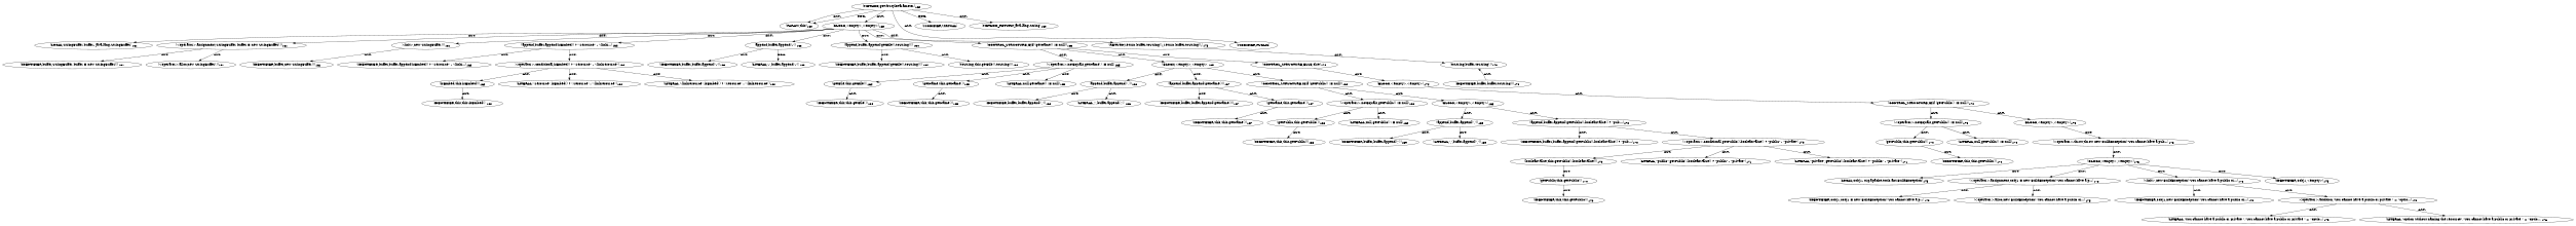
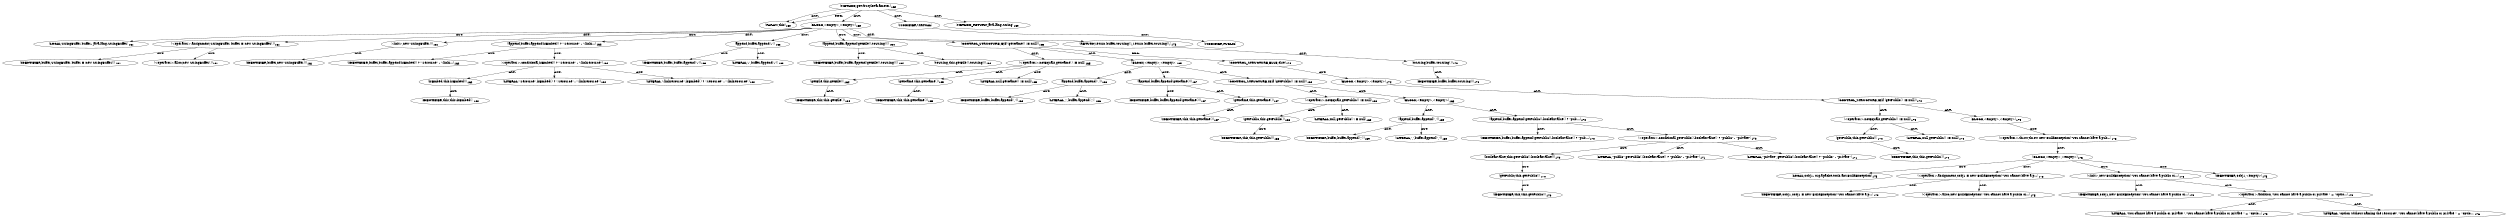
  digraph {
    n1 [label=<(METHOD,getVbStyleParameter)<SUB>160</SUB>>]
    n2 [label=<(PARAM,this)<SUB>160</SUB>>]
    n3 [label=<(BLOCK,&lt;empty&gt;,&lt;empty&gt;)<SUB>160</SUB>>]
    n4 [label=<(MODIFIER,PUBLIC)>]
    n5 [label=<(MODIFIER,VIRTUAL)>]
    n6 [label=<(METHOD_RETURN,java.lang.String)<SUB>160</SUB>>]
    n7 [label=<(LOCAL,StringBuffer buffer: java.lang.StringBuffer)<SUB>161</SUB>>]
    n8 [label=<(&lt;operator&gt;.assignment,StringBuffer buffer = new StringBuffer())<SUB>161</SUB>>]
    n9 [label=<(&lt;init&gt;,new StringBuffer())<SUB>161</SUB>>]
    n10 [label=<(append,buffer.append(isEmbed() ? &quot;/resource&quot; : &quot;/linkr...)<SUB>162</SUB>>]
    n11 [label=<(append,buffer.append(':'))<SUB>163</SUB>>]
    n12 [label=<(append,buffer.append(getFile().toString()))<SUB>134</SUB>>]
    n13 [label=<(CONTROL_STRUCTURE,IF,if (getName() != null))<SUB>165</SUB>>]
    n14 [label=<(RETURN,return buffer.toString();,return buffer.toString();)<SUB>178</SUB>>]
    n15 [label=<(IDENTIFIER,buffer,StringBuffer buffer = new StringBuffer())<SUB>161</SUB>>]
    n16 [label=<(&lt;operator&gt;.alloc,new StringBuffer())<SUB>161</SUB>>]
    n17 [label=<(IDENTIFIER,buffer,new StringBuffer())<SUB>161</SUB>>]
    n18 [label=<(IDENTIFIER,buffer,buffer.append(isEmbed() ? &quot;/resource&quot; : &quot;/linkr...)<SUB>162</SUB>>]
    n19 [label=<(&lt;operator&gt;.conditional,isEmbed() ? &quot;/resource&quot; : &quot;/linkresource&quot;)<SUB>162</SUB>>]
    n20 [label=<(IDENTIFIER,buffer,buffer.append(':'))<SUB>163</SUB>>]
    n21 [label=<(LITERAL,':',buffer.append(':'))<SUB>163</SUB>>]
    n22 [label=<(IDENTIFIER,buffer,buffer.append(getFile().toString()))<SUB>164</SUB>>]
    n23 [label=<(toString,this.getFile().toString())<SUB>164</SUB>>]
    n24 [label=<(&lt;operator&gt;.notEquals,getName() != null)<SUB>165</SUB>>]
    n25 [label=<(BLOCK,&lt;empty&gt;,&lt;empty&gt;)<SUB>165</SUB>>]
    n26 [label=<(CONTROL_STRUCTURE,ELSE,else)<SUB>174</SUB>>]
    n27 [label=<(toString,buffer.toString())<SUB>178</SUB>>]
    n28 [label=<(isEmbed,this.isEmbed())<SUB>162</SUB>>]
    n29 [label=<(LITERAL,&quot;/resource&quot;,isEmbed() ? &quot;/resource&quot; : &quot;/linkresource&quot;)<SUB>162</SUB>>]
    n30 [label=<(LITERAL,&quot;/linkresource&quot;,isEmbed() ? &quot;/resource&quot; : &quot;/linkresource&quot;)<SUB>162</SUB>>]
    n31 [label=<(IDENTIFIER,this,this.isEmbed())<SUB>162</SUB>>]
    n32 [label=<(getFile,this.getFile())<SUB>164</SUB>>]
    n33 [label=<(IDENTIFIER,this,this.getFile())<SUB>164</SUB>>]
    n34 [label=<(getName,this.getName())<SUB>165</SUB>>]
    n35 [label=<(LITERAL,null,getName() != null)<SUB>165</SUB>>]
    n36 [label=<(append,buffer.append(','))<SUB>166</SUB>>]
    n37 [label=<(append,buffer.append(getName()))<SUB>167</SUB>>]
    n38 [label=<(CONTROL_STRUCTURE,IF,if (getPublic() != null))<SUB>168</SUB>>]
    n39 [label=<(BLOCK,&lt;empty&gt;,&lt;empty&gt;)<SUB>174</SUB>>]
    n40 [label=<(IDENTIFIER,this,this.getName())<SUB>165</SUB>>]
    n41 [label=<(IDENTIFIER,buffer,buffer.append(','))<SUB>166</SUB>>]
    n42 [label=<(LITERAL,',',buffer.append(','))<SUB>166</SUB>>]
    n43 [label=<(IDENTIFIER,buffer,buffer.append(getName()))<SUB>167</SUB>>]
    n44 [label=<(getName,this.getName())<SUB>167</SUB>>]
    n45 [label=<(&lt;operator&gt;.notEquals,getPublic() != null)<SUB>168</SUB>>]
    n46 [label=<(BLOCK,&lt;empty&gt;,&lt;empty&gt;)<SUB>168</SUB>>]
    n47 [label=<(IDENTIFIER,this,this.getName())<SUB>167</SUB>>]
    n48 [label=<(getPublic,this.getPublic())<SUB>168</SUB>>]
    n49 [label=<(LITERAL,null,getPublic() != null)<SUB>168</SUB>>]
    n50 [label=<(append,buffer.append(','))<SUB>169</SUB>>]
    n51 [label=<(append,buffer.append(getPublic().booleanValue() ? &quot;pub...)<SUB>170</SUB>>]
    n52 [label=<(IDENTIFIER,this,this.getPublic())<SUB>168</SUB>>]
    n53 [label=<(IDENTIFIER,buffer,buffer.append(','))<SUB>169</SUB>>]
    n54 [label=<(LITERAL,',',buffer.append(','))<SUB>169</SUB>>]
    n55 [label=<(IDENTIFIER,buffer,buffer.append(getPublic().booleanValue() ? &quot;pub...)<SUB>170</SUB>>]
    n56 [label=<(&lt;operator&gt;.conditional,getPublic().booleanValue() ? &quot;public&quot; : &quot;private&quot;)<SUB>170</SUB>>]
    n57 [label=<(booleanValue,this.getPublic().booleanValue())<SUB>170</SUB>>]
    n58 [label=<(LITERAL,&quot;public&quot;,getPublic().booleanValue() ? &quot;public&quot; : &quot;private&quot;)<SUB>171</SUB>>]
    n59 [label=<(LITERAL,&quot;private&quot;,getPublic().booleanValue() ? &quot;public&quot; : &quot;private&quot;)<SUB>171</SUB>>]
    n60 [label=<(getPublic,this.getPublic())<SUB>170</SUB>>]
    n61 [label=<(IDENTIFIER,this,this.getPublic())<SUB>170</SUB>>]
    n62 [label=<(CONTROL_STRUCTURE,IF,if (getPublic() != null))<SUB>174</SUB>>]
    n63 [label=<(&lt;operator&gt;.notEquals,getPublic() != null)<SUB>174</SUB>>]
    n64 [label=<(BLOCK,&lt;empty&gt;,&lt;empty&gt;)<SUB>174</SUB>>]
    n65 [label=<(getPublic,this.getPublic())<SUB>174</SUB>>]
    n66 [label=<(LITERAL,null,getPublic() != null)<SUB>174</SUB>>]
    n67 [label=<(&lt;operator&gt;.throw,throw new BuildException(&quot;You cannot have a pub...)<SUB>175</SUB>>]
    n68 [label=<(IDENTIFIER,this,this.getPublic())<SUB>174</SUB>>]
    n69 [label=<(BLOCK,&lt;empty&gt;,&lt;empty&gt;)<SUB>175</SUB>>]
    n70 [label=<(LOCAL,$obj1: org.apache.tools.ant.BuildException)<SUB>175</SUB>>]
    n71 [label=<(&lt;operator&gt;.assignment,$obj1 = new BuildException(&quot;You cannot have a p...)<SUB>175</SUB>>]
    n72 [label=<(&lt;init&gt;,new BuildException(&quot;You cannot have a public or...)<SUB>175</SUB>>]
    n73 [label=<(IDENTIFIER,$obj1,&lt;empty&gt;)<SUB>175</SUB>>]
    n74 [label=<(IDENTIFIER,$obj1,$obj1 = new BuildException(&quot;You cannot have a p...)<SUB>175</SUB>>]
    n75 [label=<(&lt;operator&gt;.alloc,new BuildException(&quot;You cannot have a public or...)<SUB>175</SUB>>]
    n76 [label=<(IDENTIFIER,$obj1,new BuildException(&quot;You cannot have a public or...)<SUB>175</SUB>>]
    n77 [label=<(&lt;operator&gt;.addition,&quot;You cannot have a public or private &quot; + &quot;optio...)<SUB>175</SUB>>]
    n78 [label=<(LITERAL,&quot;You cannot have a public or private &quot;,&quot;You cannot have a public or private &quot; + &quot;optio...)<SUB>175</SUB>>]
    n79 [label=<(LITERAL,&quot;option without naming the resource&quot;,&quot;You cannot have a public or private &quot; + &quot;optio...)<SUB>176</SUB>>]
    n80 [label=<(IDENTIFIER,buffer,buffer.toString())<SUB>178</SUB>>]
    n1 -> n2 [label="AST: "]
    n1 -> n2 [label="DDG: "]
    n1 -> n3 [label="AST: "]
-   n1 -> n4 [label="AST: "]
-   n1 -> n5 [label="DDG: "]
+   n5 -> n4 [label="AST: "]
+   n1 -> n5 [label="AST: "]
    n1 -> n6 [label="AST: "]
    n3 -> n7 [label="AST: "]
    n3 -> n8 [label="AST: "]
    n3 -> n9 [label="AST: "]
    n3 -> n10 [label="AST: "]
    n3 -> n11 [label="AST: "]
    n3 -> n12 [label="AST: "]
    n3 -> n13 [label="AST: "]
    n3 -> n14 [label="AST: "]
    n8 -> n15 [label="AST: "]
    n8 -> n16 [label="AST: "]
    n9 -> n17 [label="AST: "]
    n10 -> n18 [label="AST: "]
    n10 -> n19 [label="AST: "]
    n11 -> n20 [label="AST: "]
-   n11 -> n21 [label="DDG: "]
+   n11 -> n21 [label="AST: "]
    n12 -> n22 [label="AST: "]
    n12 -> n23 [label="AST: "]
    n13 -> n24 [label="AST: "]
    n13 -> n25 [label="AST: "]
-   n13 -> n26 [label="AST: "]
+   n13 -> n26 [label="DDG: "]
    n14 -> n27 [label="AST: "]
    n19 -> n28 [label="AST: "]
    n19 -> n29 [label="AST: "]
    n19 -> n30 [label="AST: "]
    n24 -> n32 [label="AST: "]
    n24 -> n34 [label="AST: "]
    n24 -> n35 [label="AST: "]
    n25 -> n36 [label="AST: "]
    n25 -> n37 [label="AST: "]
    n25 -> n38 [label="AST: "]
    n26 -> n39 [label="AST: "]
-   n80 -> n27 [label="AST: "]
+   n27 -> n80 [label="AST: "]
    n28 -> n31 [label="AST: "]
    n32 -> n33 [label="AST: "]
    n34 -> n40 [label="AST: "]
    n36 -> n41 [label="AST: "]
    n36 -> n42 [label="AST: "]
    n37 -> n43 [label="AST: "]
    n37 -> n44 [label="AST: "]
    n38 -> n45 [label="AST: "]
    n38 -> n46 [label="AST: "]
    n39 -> n62 [label="AST: "]
    n44 -> n47 [label="AST: "]
    n45 -> n48 [label="AST: "]
    n45 -> n49 [label="AST: "]
    n46 -> n50 [label="AST: "]
    n46 -> n51 [label="AST: "]
    n48 -> n52 [label="AST: "]
    n50 -> n53 [label="AST: "]
    n50 -> n54 [label="AST: "]
    n51 -> n55 [label="AST: "]
    n51 -> n56 [label="AST: "]
    n56 -> n57 [label="AST: "]
    n56 -> n58 [label="AST: "]
    n56 -> n59 [label="AST: "]
    n57 -> n60 [label="AST: "]
    n60 -> n61 [label="AST: "]
    n62 -> n63 [label="AST: "]
    n62 -> n64 [label="AST: "]
    n63 -> n65 [label="AST: "]
    n63 -> n66 [label="AST: "]
    n64 -> n67 [label="AST: "]
    n65 -> n68 [label="AST: "]
    n67 -> n69 [label="AST: "]
    n69 -> n70 [label="AST: "]
    n69 -> n71 [label="AST: "]
    n69 -> n72 [label="AST: "]
    n69 -> n73 [label="AST: "]
    n71 -> n74 [label="AST: "]
    n71 -> n75 [label="AST: "]
    n72 -> n76 [label="AST: "]
    n72 -> n77 [label="AST: "]
    n77 -> n78 [label="AST: "]
    n77 -> n79 [label="AST: "]
  }
